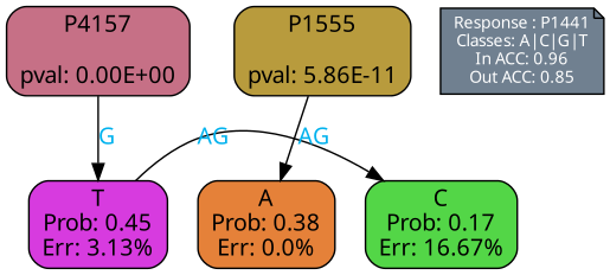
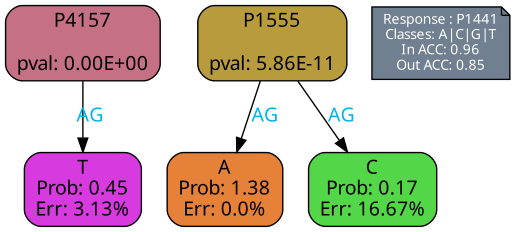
  digraph {
    fontname="Noto Sans"
    ranksep=equally
    splines=polylines
    node [color=black fontname="Noto Sans" shape=box style="filled, rounded"]
    edge [fontcolor=deepskyblue2 fontname="Noto Sans"]
    n1 [fillcolor="#53d647" label="C\nProb: 0.17\nErr: 16.67%"]
-   n2 [fillcolor="#e58139" label="A\nProb: 0.38\nErr: 0.0%"]
+   n2 [fillcolor="#e58139" label="A\nProb: 1.38\nErr: 0.0%"]
    n3 [fillcolor="#d73bdf" label="T\nProb: 0.45\nErr: 3.13%"]
    n4 [align=left fillcolor=slategray fontcolor=white fontsize=10 label="Response : P1441\nClasses: A|C|G|T\nIn ACC: 0.96\nOut ACC: 0.85\n" shape=note style=filled]
    n5 [fillcolor="#c67086" label="P4157\n\npval: 0.00E+00"]
    n6 [fillcolor="#b89b3d" label="P1555\n\npval: 5.86E-11"]
    subgraph sub_1 {
      rank=same
      n1
      n2
      n3
    }
    subgraph sub_2 {
      rank=same
      n4
      n5
    }
-   n5 -> n3 [label=G]
-   n3 -> n1 [label=AG]
+   n5 -> n3 [label=AG]
+   n6 -> n1 [label=AG]
    n6 -> n2 [label=AG]
  }
